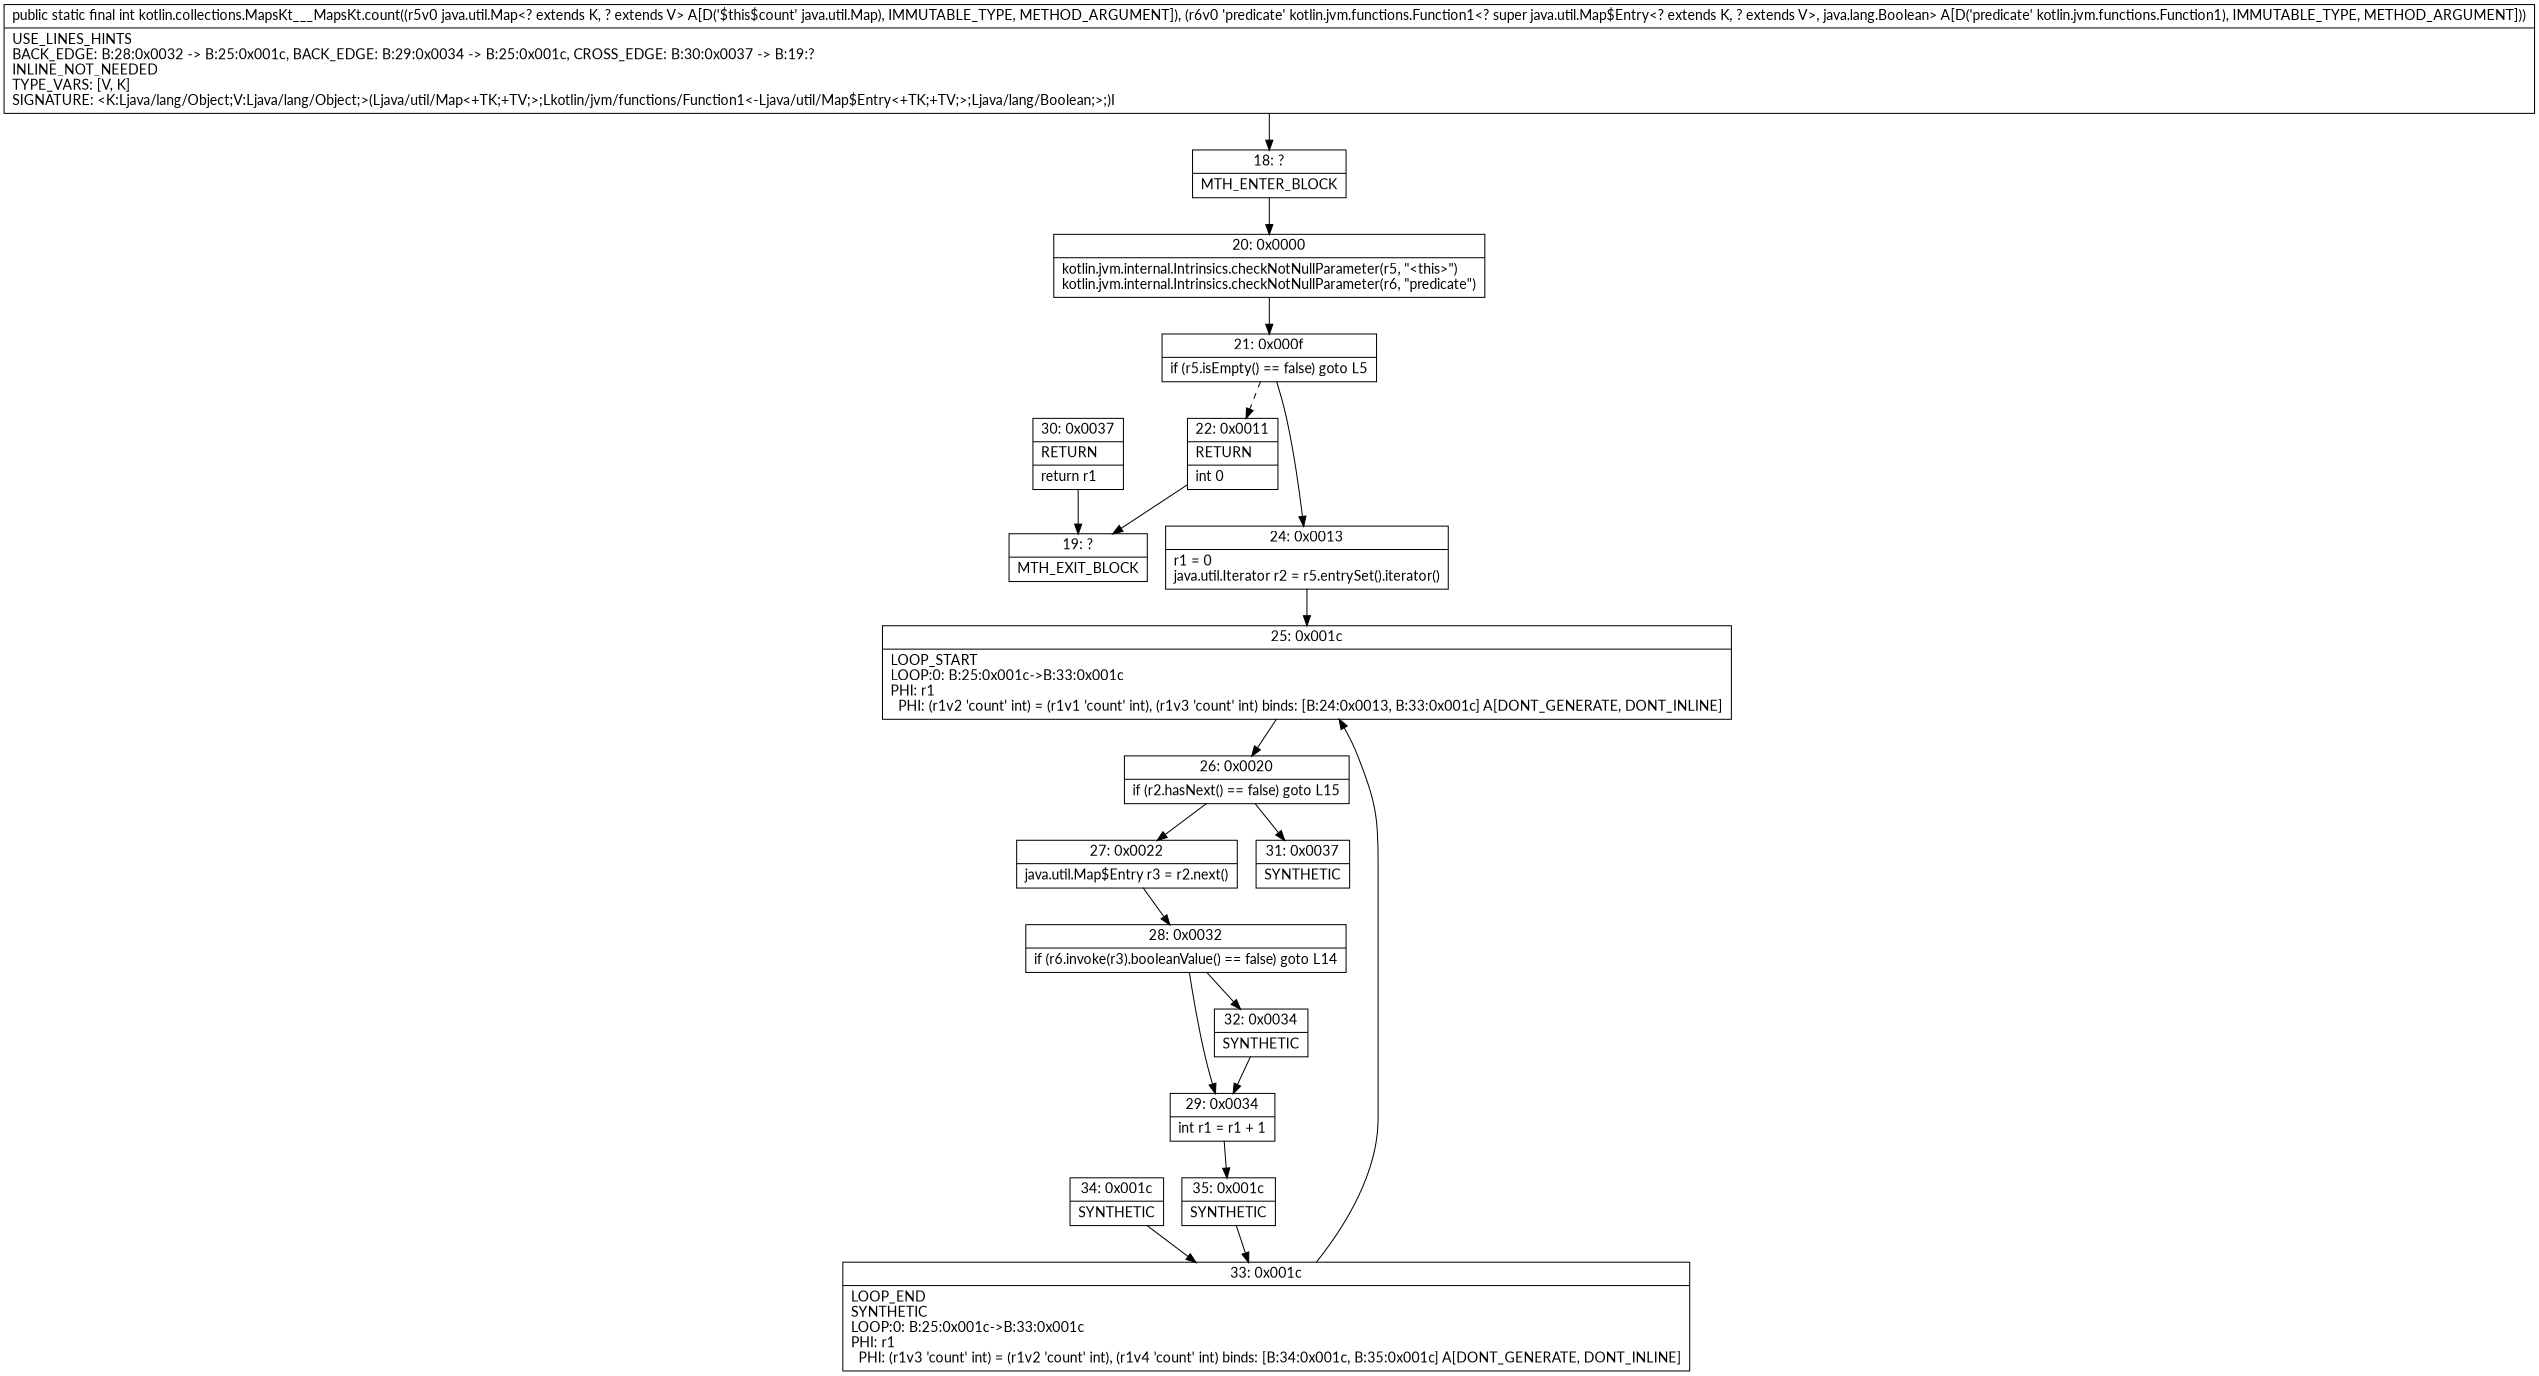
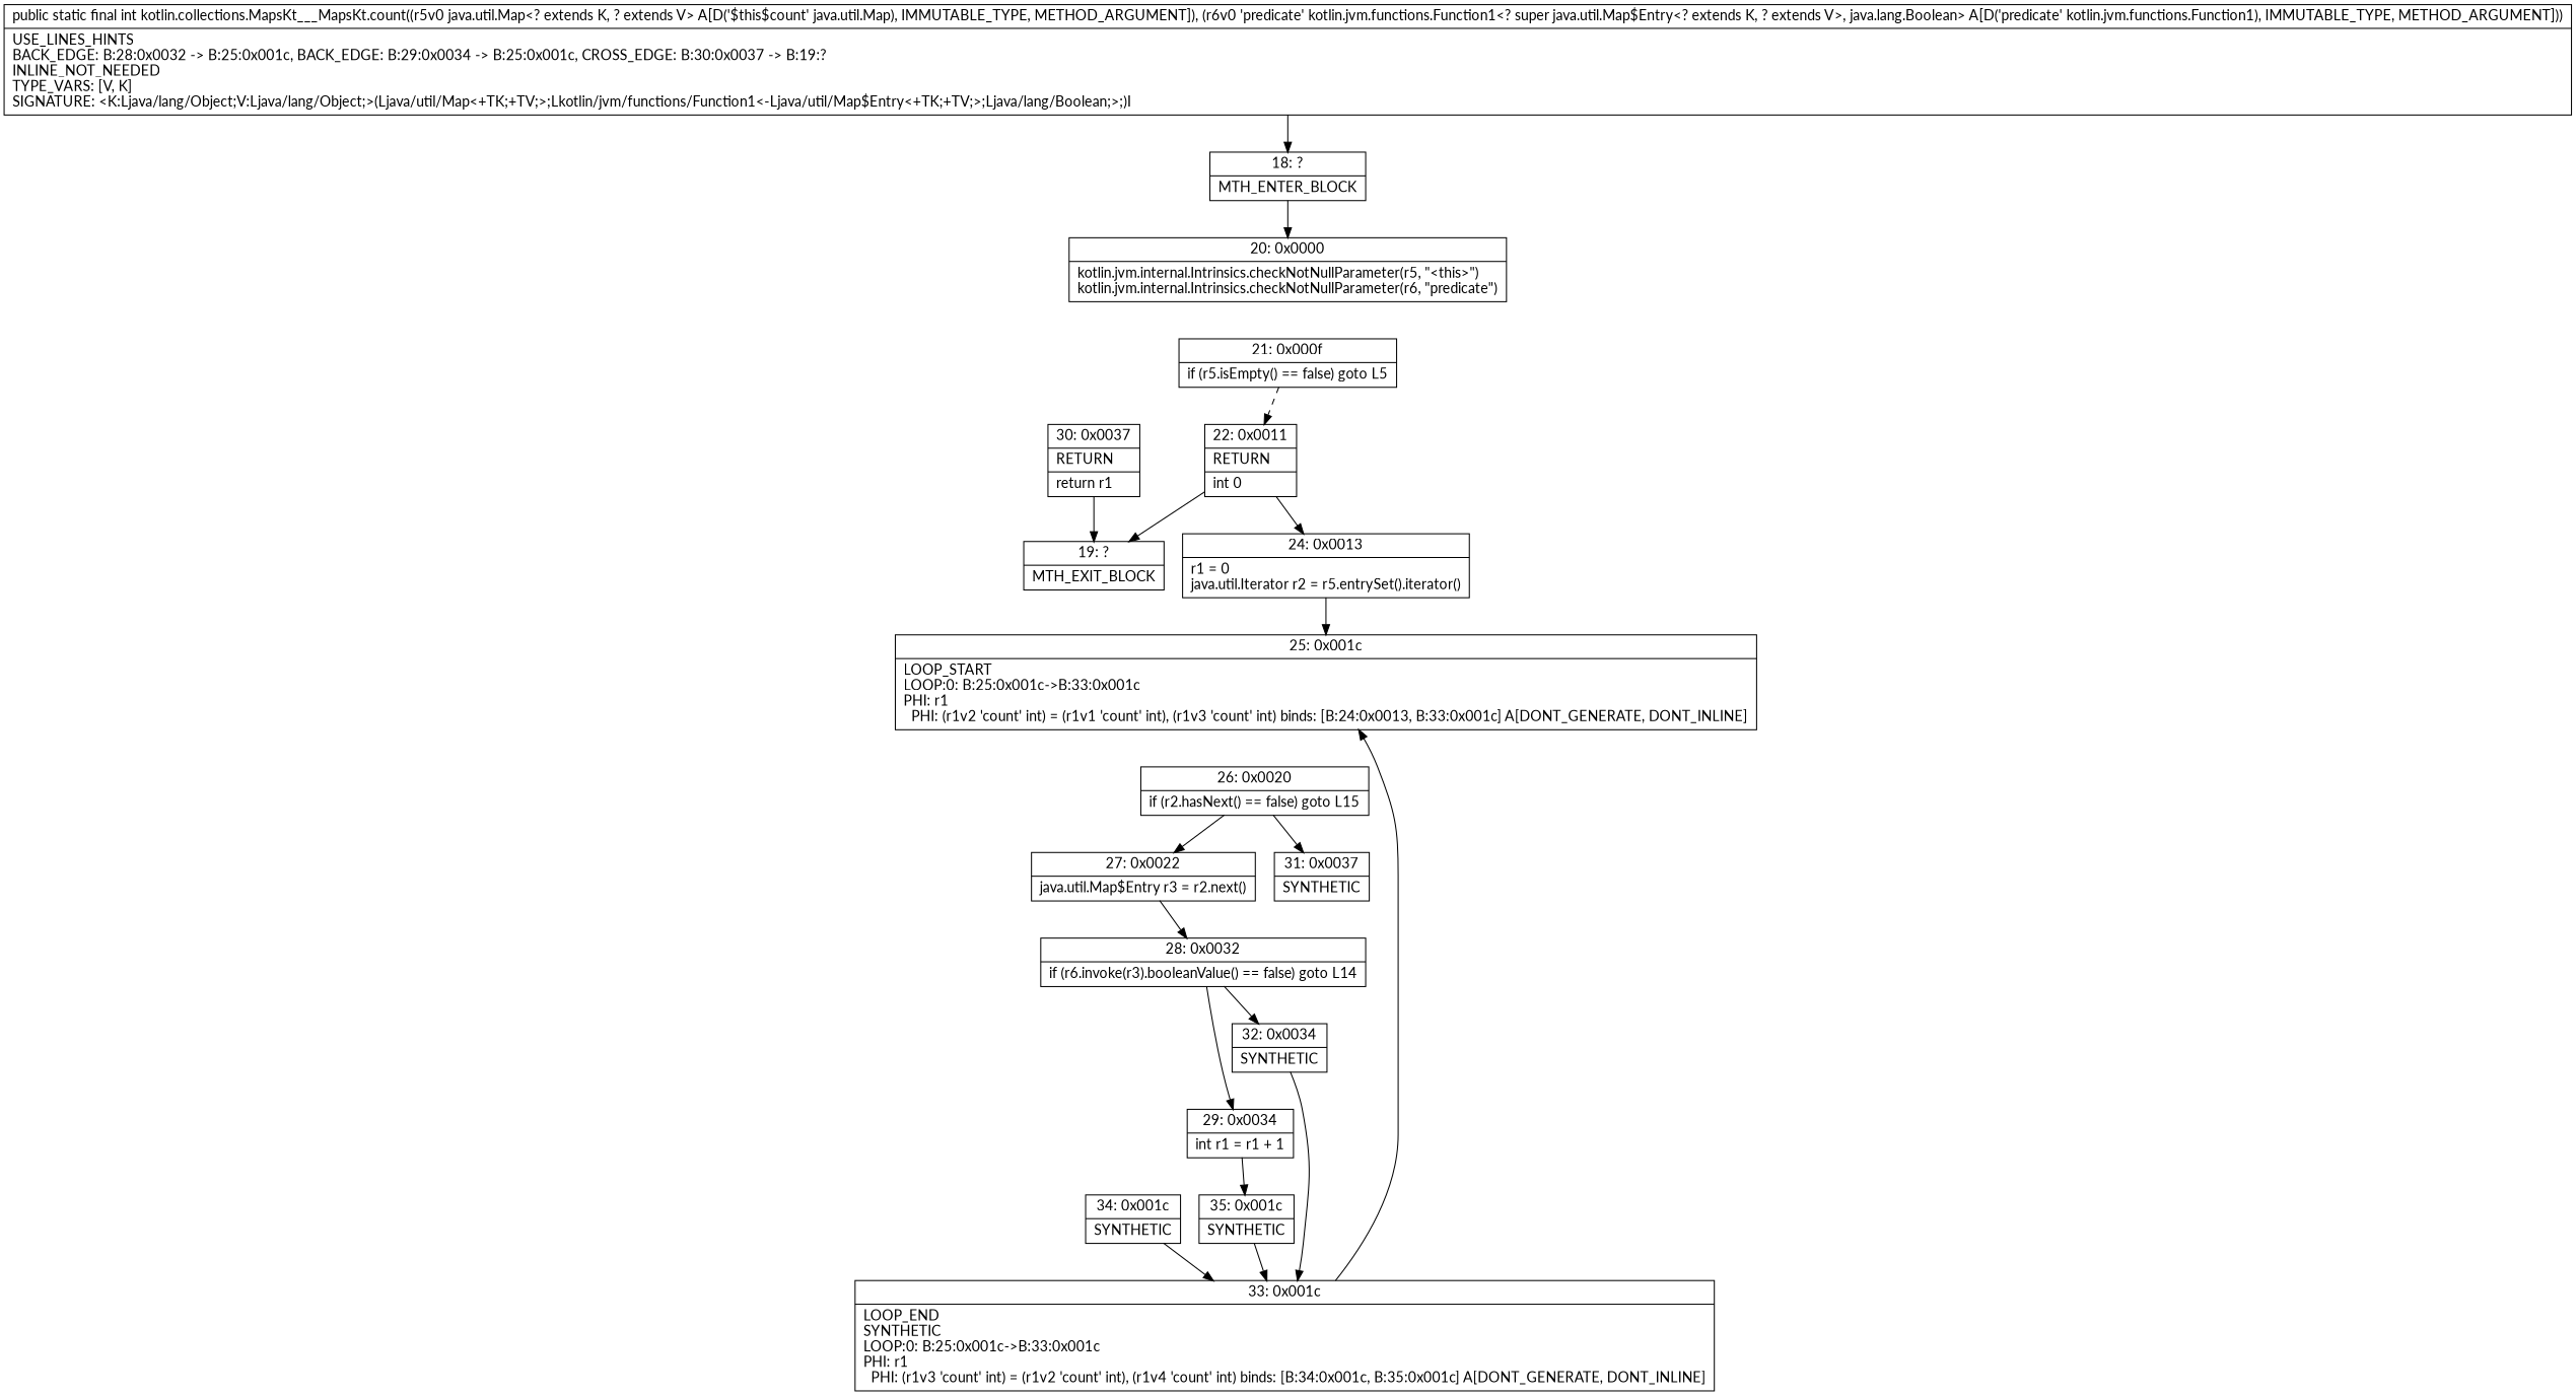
  digraph {
    fontname=Lato
    node [fontname=Lato shape=record]
    edge [fontname=Lato]
    n1 [label="{18\:\ ?|MTH_ENTER_BLOCK\l}"]
    n2 [label="{20\:\ 0x0000|kotlin.jvm.internal.Intrinsics.checkNotNullParameter(r5, \"\<this\>\")\lkotlin.jvm.internal.Intrinsics.checkNotNullParameter(r6, \"predicate\")\l}"]
    n3 [label="{21\:\ 0x000f|if (r5.isEmpty() == false) goto L5\l}"]
    n4 [label="{22\:\ 0x0011|RETURN\l|int 0\l}"]
    n5 [label="{24\:\ 0x0013|r1 = 0\ljava.util.Iterator r2 = r5.entrySet().iterator()\l}"]
    n6 [label="{19\:\ ?|MTH_EXIT_BLOCK\l}"]
    n7 [label="{25\:\ 0x001c|LOOP_START\lLOOP:0: B:25:0x001c\-\>B:33:0x001c\lPHI: r1 \l  PHI: (r1v2 'count' int) = (r1v1 'count' int), (r1v3 'count' int) binds: [B:24:0x0013, B:33:0x001c] A[DONT_GENERATE, DONT_INLINE]\l}"]
    n8 [label="{26\:\ 0x0020|if (r2.hasNext() == false) goto L15\l}"]
    n9 [label="{27\:\ 0x0022|java.util.Map$Entry r3 = r2.next()\l}"]
    n10 [label="{31\:\ 0x0037|SYNTHETIC\l}"]
    n11 [label="{28\:\ 0x0032|if (r6.invoke(r3).booleanValue() == false) goto L14\l}"]
    n12 [label="{32\:\ 0x0034|SYNTHETIC\l}"]
    n13 [label="{29\:\ 0x0034|int r1 = r1 + 1\l}"]
    n14 [label="{34\:\ 0x001c|SYNTHETIC\l}"]
    n15 [label="{33\:\ 0x001c|LOOP_END\lSYNTHETIC\lLOOP:0: B:25:0x001c\-\>B:33:0x001c\lPHI: r1 \l  PHI: (r1v3 'count' int) = (r1v2 'count' int), (r1v4 'count' int) binds: [B:34:0x001c, B:35:0x001c] A[DONT_GENERATE, DONT_INLINE]\l}"]
    n16 [label="{35\:\ 0x001c|SYNTHETIC\l}"]
    n17 [label="{30\:\ 0x0037|RETURN\l|return r1\l}"]
    n18 [label="{public static final int kotlin.collections.MapsKt___MapsKt.count((r5v0 java.util.Map\<? extends K, ? extends V\> A[D('$this$count' java.util.Map), IMMUTABLE_TYPE, METHOD_ARGUMENT]), (r6v0 'predicate' kotlin.jvm.functions.Function1\<? super java.util.Map$Entry\<? extends K, ? extends V\>, java.lang.Boolean\> A[D('predicate' kotlin.jvm.functions.Function1), IMMUTABLE_TYPE, METHOD_ARGUMENT]))  | USE_LINES_HINTS\lBACK_EDGE: B:28:0x0032 \-\> B:25:0x001c, BACK_EDGE: B:29:0x0034 \-\> B:25:0x001c, CROSS_EDGE: B:30:0x0037 \-\> B:19:?\lINLINE_NOT_NEEDED\lTYPE_VARS: [V, K]\lSIGNATURE: \<K:Ljava\/lang\/Object;V:Ljava\/lang\/Object;\>(Ljava\/util\/Map\<+TK;+TV;\>;Lkotlin\/jvm\/functions\/Function1\<\-Ljava\/util\/Map$Entry\<+TK;+TV;\>;Ljava\/lang\/Boolean;\>;)I\l}"]
    n1 -> n2
-   n2 -> n3
    n3 -> n4 [style=dashed]
-   n3 -> n5
+   n4 -> n5
    n4 -> n6
    n5 -> n7
-   n7 -> n8
    n8 -> n9 [style=solid]
    n8 -> n10
    n9 -> n11
    n11 -> n12 [style=solid]
    n11 -> n13
-   n12 -> n13
+   n12 -> n15
    n13 -> n16
    n14 -> n15
    n15 -> n7
    n16 -> n15
    n17 -> n6
    n18 -> n1
  }
